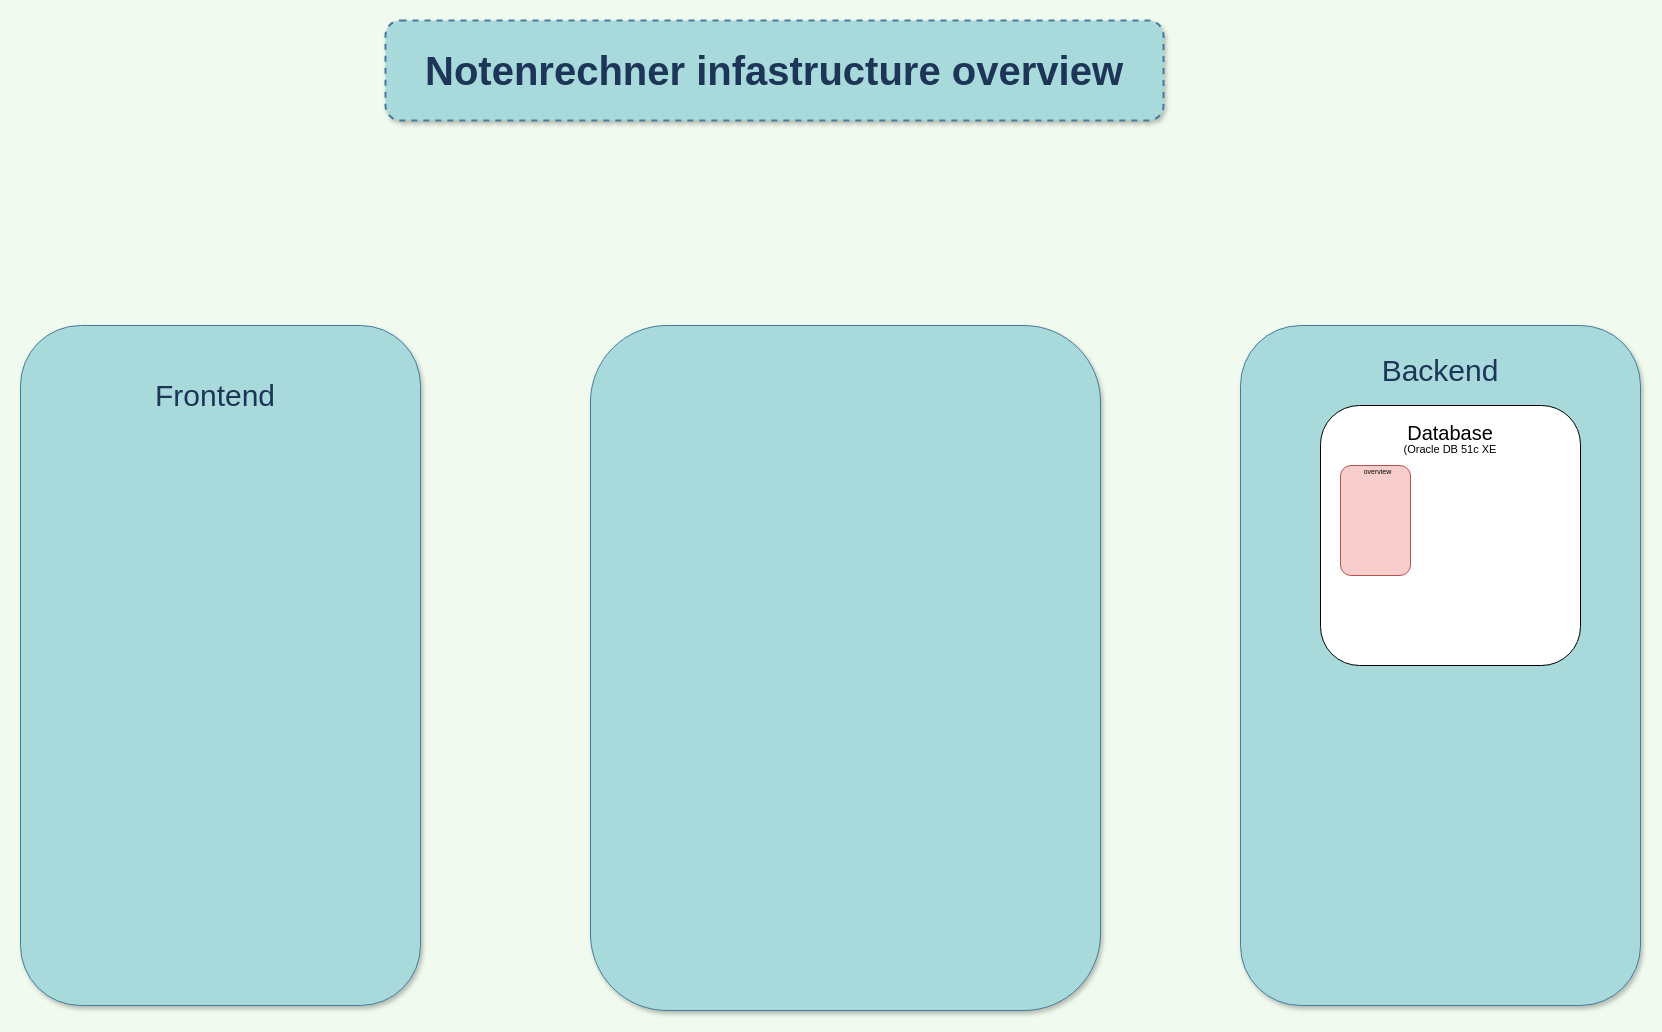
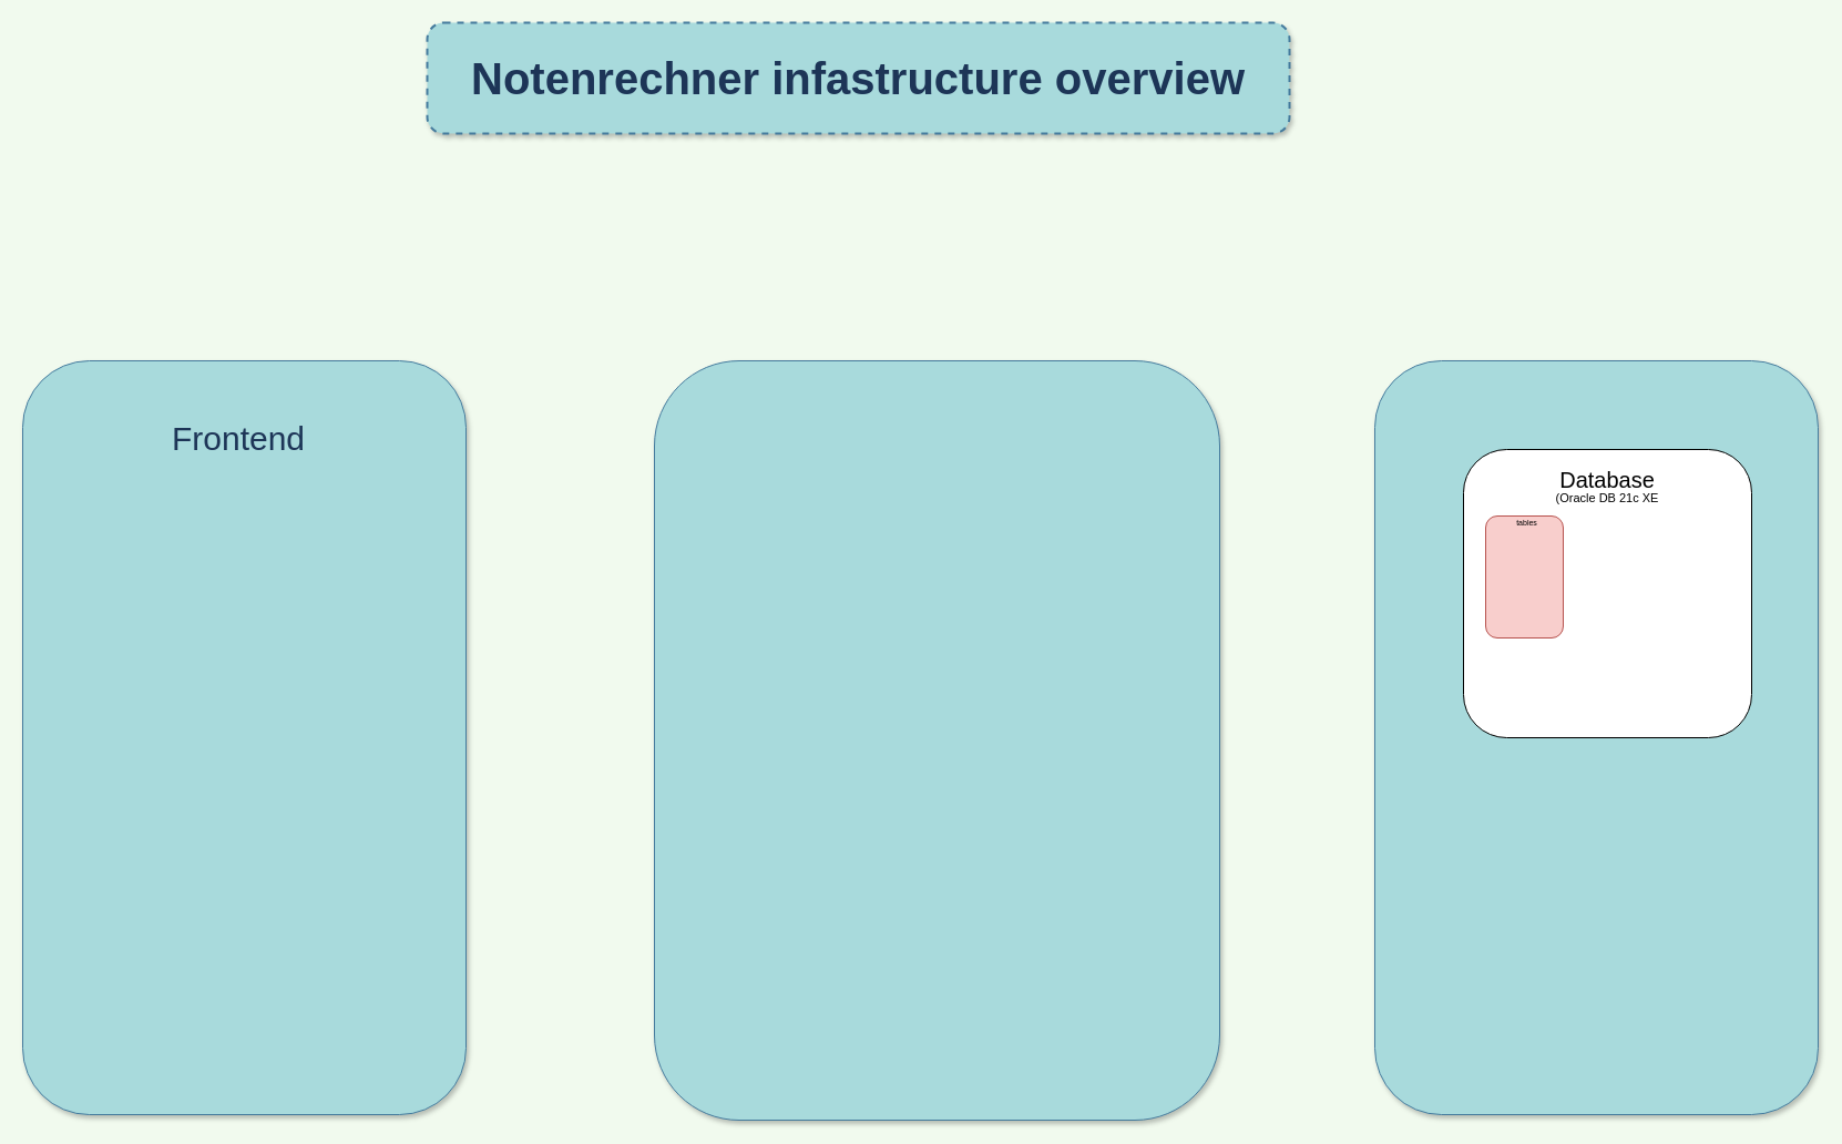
  <mxCell id="0" style=";html=1;" />
  <mxCell id="1" style=";html=1;" parent="0" />
  <mxCell id="2" value="" style="whiteSpace=wrap;html=1;shadow=1;fontSize=18;fillColor=#A8DADC;strokeColor=#457B9D;fontColor=#1D3557;rounded=1;" vertex="1" parent="1"><mxGeometry x="1240" y="325" width="400" height="680" as="geometry" /></mxCell>
  <mxCell id="3" value="&lt;b&gt;&lt;font style=&quot;font-size: 40px;&quot;&gt;Notenrechner infastructure overview&lt;/font&gt;&lt;/b&gt;" style="whiteSpace=wrap;html=1;shadow=1;fontSize=20;fillColor=#A8DADC;strokeColor=#457B9D;strokeWidth=2;dashed=1;fontColor=#1D3557;rounded=1;" parent="1" vertex="1"><mxGeometry x="385" y="20" width="778" height="100" as="geometry" /></mxCell>
  <mxCell id="4" value="" style="whiteSpace=wrap;html=1;shadow=1;fontSize=18;fillColor=#A8DADC;strokeColor=#457B9D;fontColor=#1D3557;rounded=1;" parent="1" vertex="1"><mxGeometry x="590" y="325" width="510" height="685" as="geometry" /></mxCell>
  <mxCell id="5" value="" style="whiteSpace=wrap;html=1;shadow=1;fontSize=18;fillColor=#A8DADC;strokeColor=#457B9D;fontColor=#1D3557;rounded=1;" parent="1" vertex="1"><mxGeometry x="20" y="325" width="400" height="680" as="geometry" /></mxCell>
  <mxCell id="6" value="&lt;font style=&quot;font-size: 30px;&quot;&gt;Frontend&lt;/font&gt;" style="text;html=1;strokeColor=none;fillColor=none;align=center;verticalAlign=middle;whiteSpace=wrap;rounded=1;fontColor=#1D3557;" vertex="1" parent="1"><mxGeometry x="160" y="360" width="110" height="70" as="geometry" /></mxCell>
- <mxCell id="7" value="&lt;font style=&quot;font-size: 30px;&quot;&gt;Backend&lt;/font&gt;" style="text;html=1;strokeColor=none;fillColor=none;align=center;verticalAlign=middle;whiteSpace=wrap;rounded=1;fontColor=#1D3557;" vertex="1" parent="1"><mxGeometry x="1385" y="335" width="110" height="70" as="geometry" /></mxCell>
  <mxCell id="8" value="" style="whiteSpace=wrap;html=1;aspect=fixed;rounded=1;fontSize=40;" vertex="1" parent="1"><mxGeometry x="1320" y="405" width="260" height="260" as="geometry" /></mxCell>
  <mxCell id="9" value="&lt;span style=&quot;font-size: 20px;&quot;&gt;Database&lt;/span&gt;" style="text;html=1;strokeColor=none;fillColor=none;align=center;verticalAlign=middle;whiteSpace=wrap;rounded=0;fontSize=40;" vertex="1" parent="1"><mxGeometry x="1405" y="405" width="90" height="40" as="geometry" /></mxCell>
- <mxCell id="10" value="&lt;font style=&quot;font-size: 11px;&quot;&gt;(Oracle DB 51c XE&lt;/font&gt;" style="text;html=1;strokeColor=none;fillColor=none;align=center;verticalAlign=middle;whiteSpace=wrap;rounded=0;fontSize=39;" vertex="1" parent="1"><mxGeometry x="1400" y="435" width="100" height="10" as="geometry" /></mxCell>
+ <mxCell id="10" value="&lt;font style=&quot;font-size: 11px;&quot;&gt;(Oracle DB 21c XE&lt;/font&gt;" style="text;html=1;strokeColor=none;fillColor=none;align=center;verticalAlign=middle;whiteSpace=wrap;rounded=0;fontSize=39;" vertex="1" parent="1"><mxGeometry x="1400" y="435" width="100" height="10" as="geometry" /></mxCell>
  <mxCell id="11" value="" style="rounded=1;whiteSpace=wrap;html=1;fontSize=11;fillColor=#f8cecc;strokeColor=#b85450;" vertex="1" parent="1"><mxGeometry x="1340" y="465" width="70" height="110" as="geometry" /></mxCell>
- <mxCell id="12" value="&lt;font style=&quot;font-size: 7px;&quot;&gt;overview&lt;/font&gt;" style="text;html=1;strokeColor=none;fillColor=none;align=center;verticalAlign=middle;whiteSpace=wrap;rounded=0;fontSize=11;" vertex="1" parent="1"><mxGeometry x="1350" y="465" width="55" height="10" as="geometry" /></mxCell>
+ <mxCell id="12" value="&lt;font style=&quot;font-size: 7px;&quot;&gt;tables&lt;/font&gt;" style="text;html=1;strokeColor=none;fillColor=none;align=center;verticalAlign=middle;whiteSpace=wrap;rounded=0;fontSize=11;" vertex="1" parent="1"><mxGeometry x="1350" y="465" width="55" height="10" as="geometry" /></mxCell>
